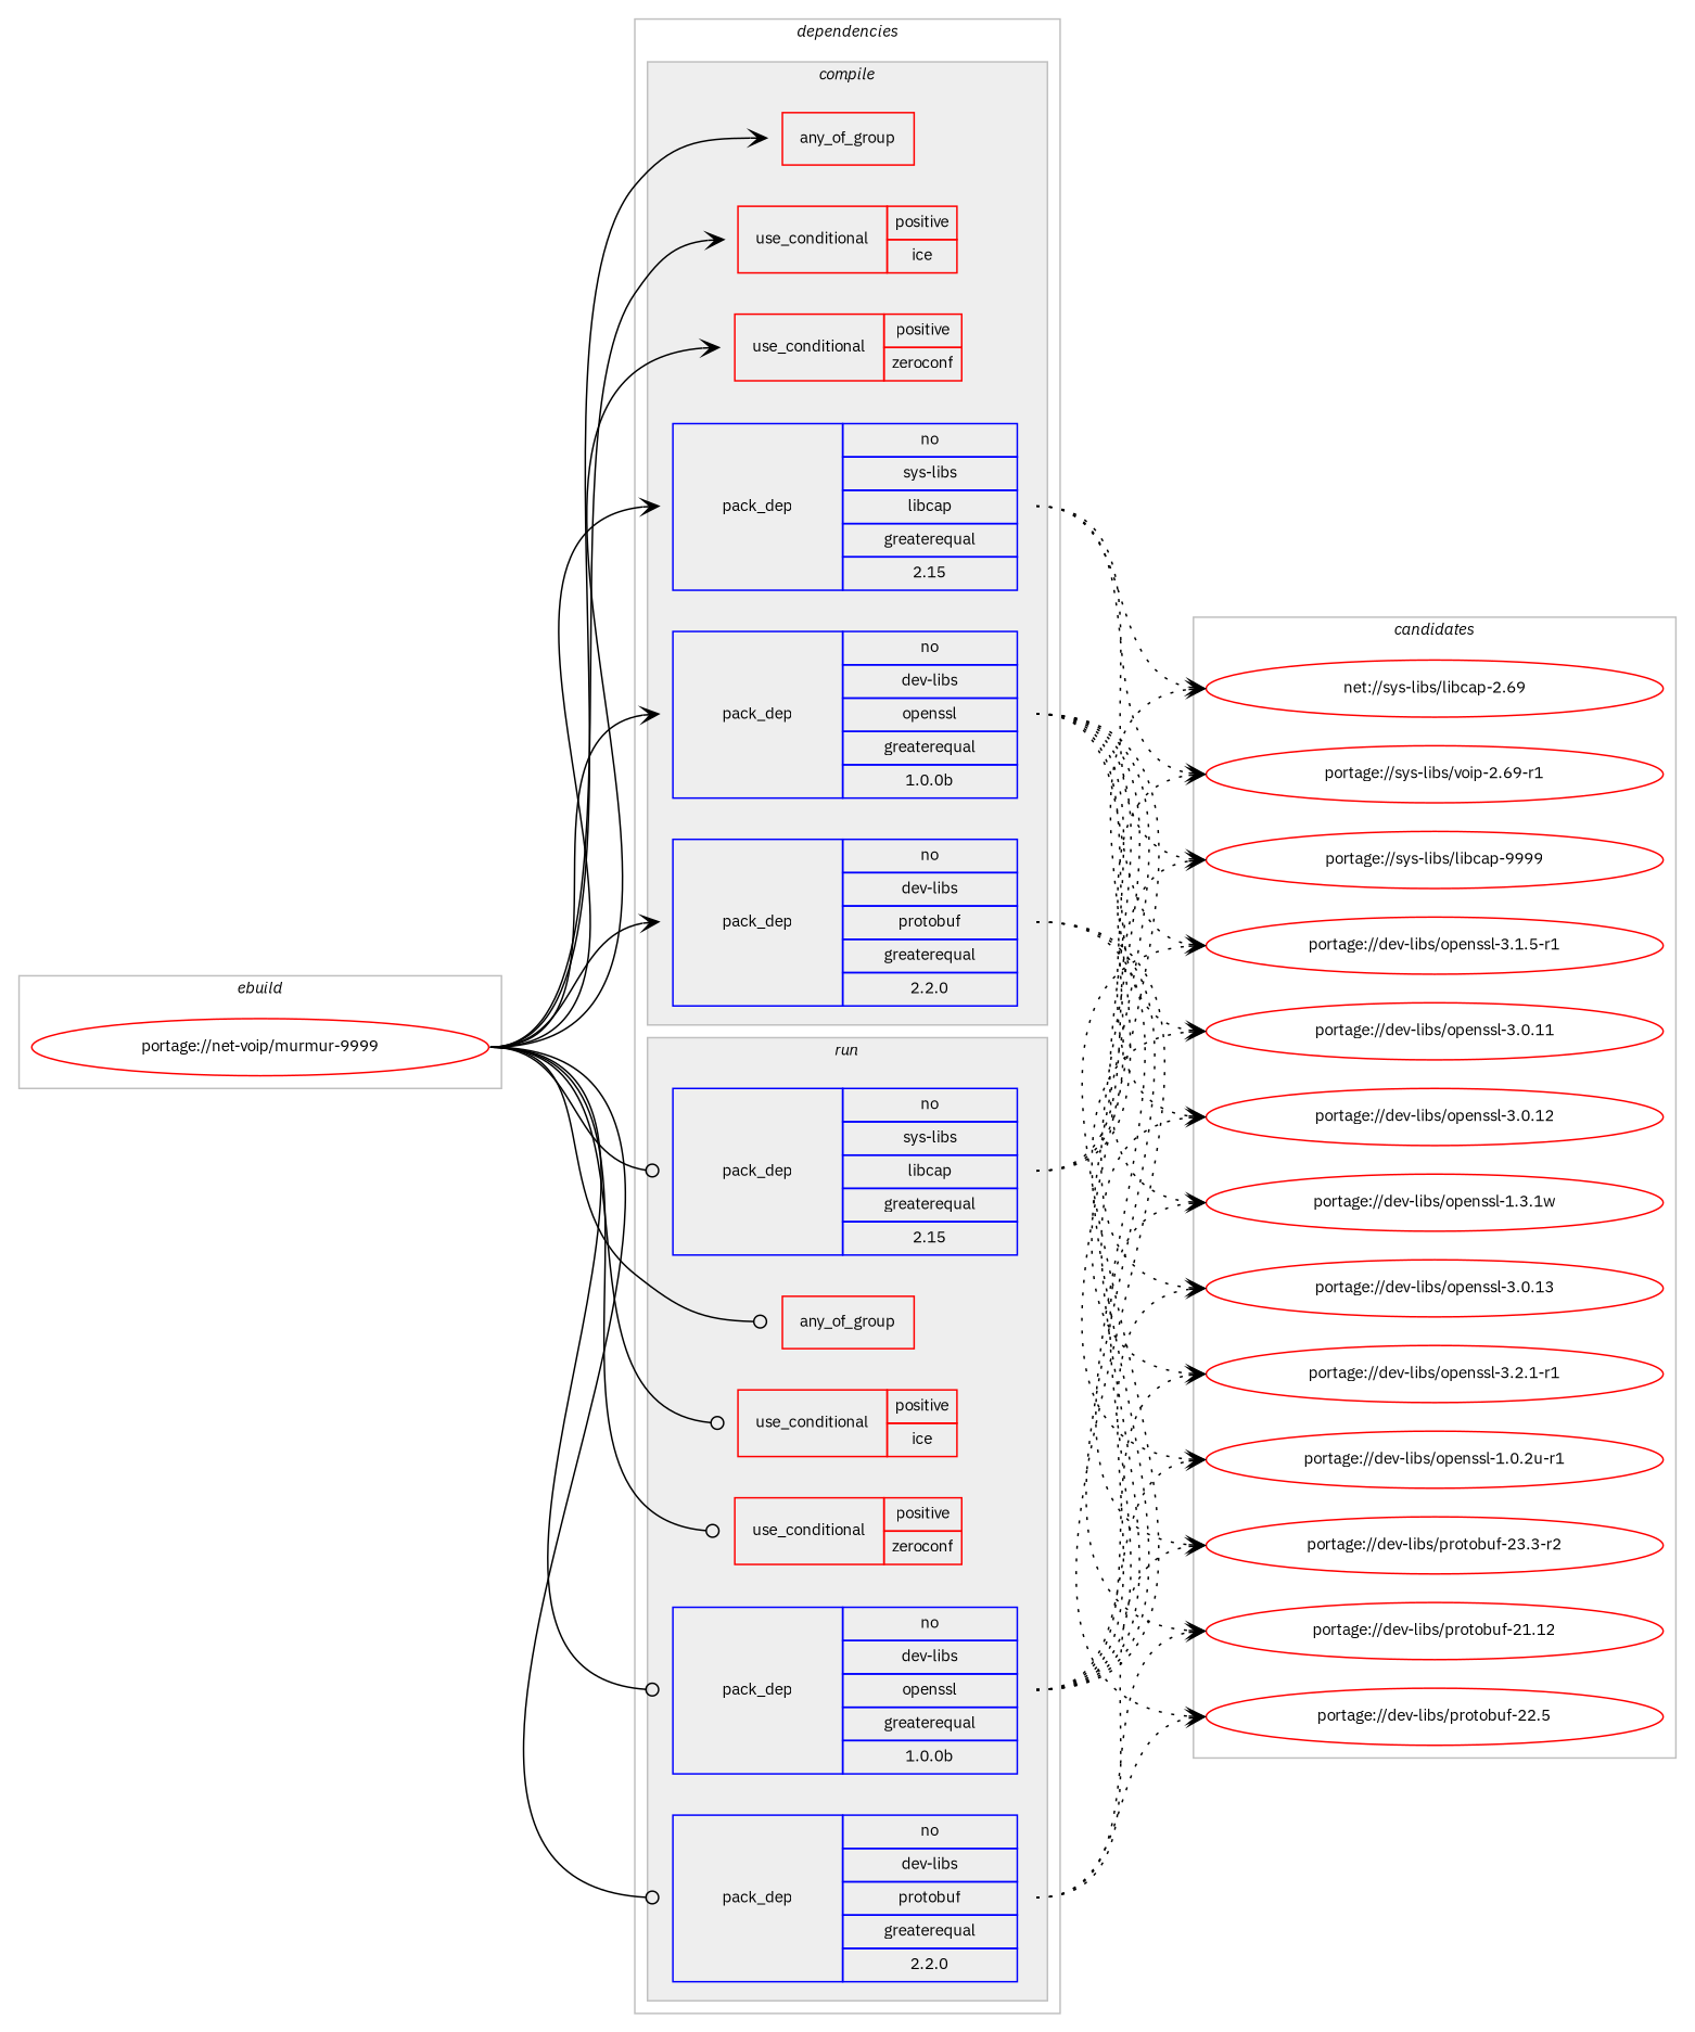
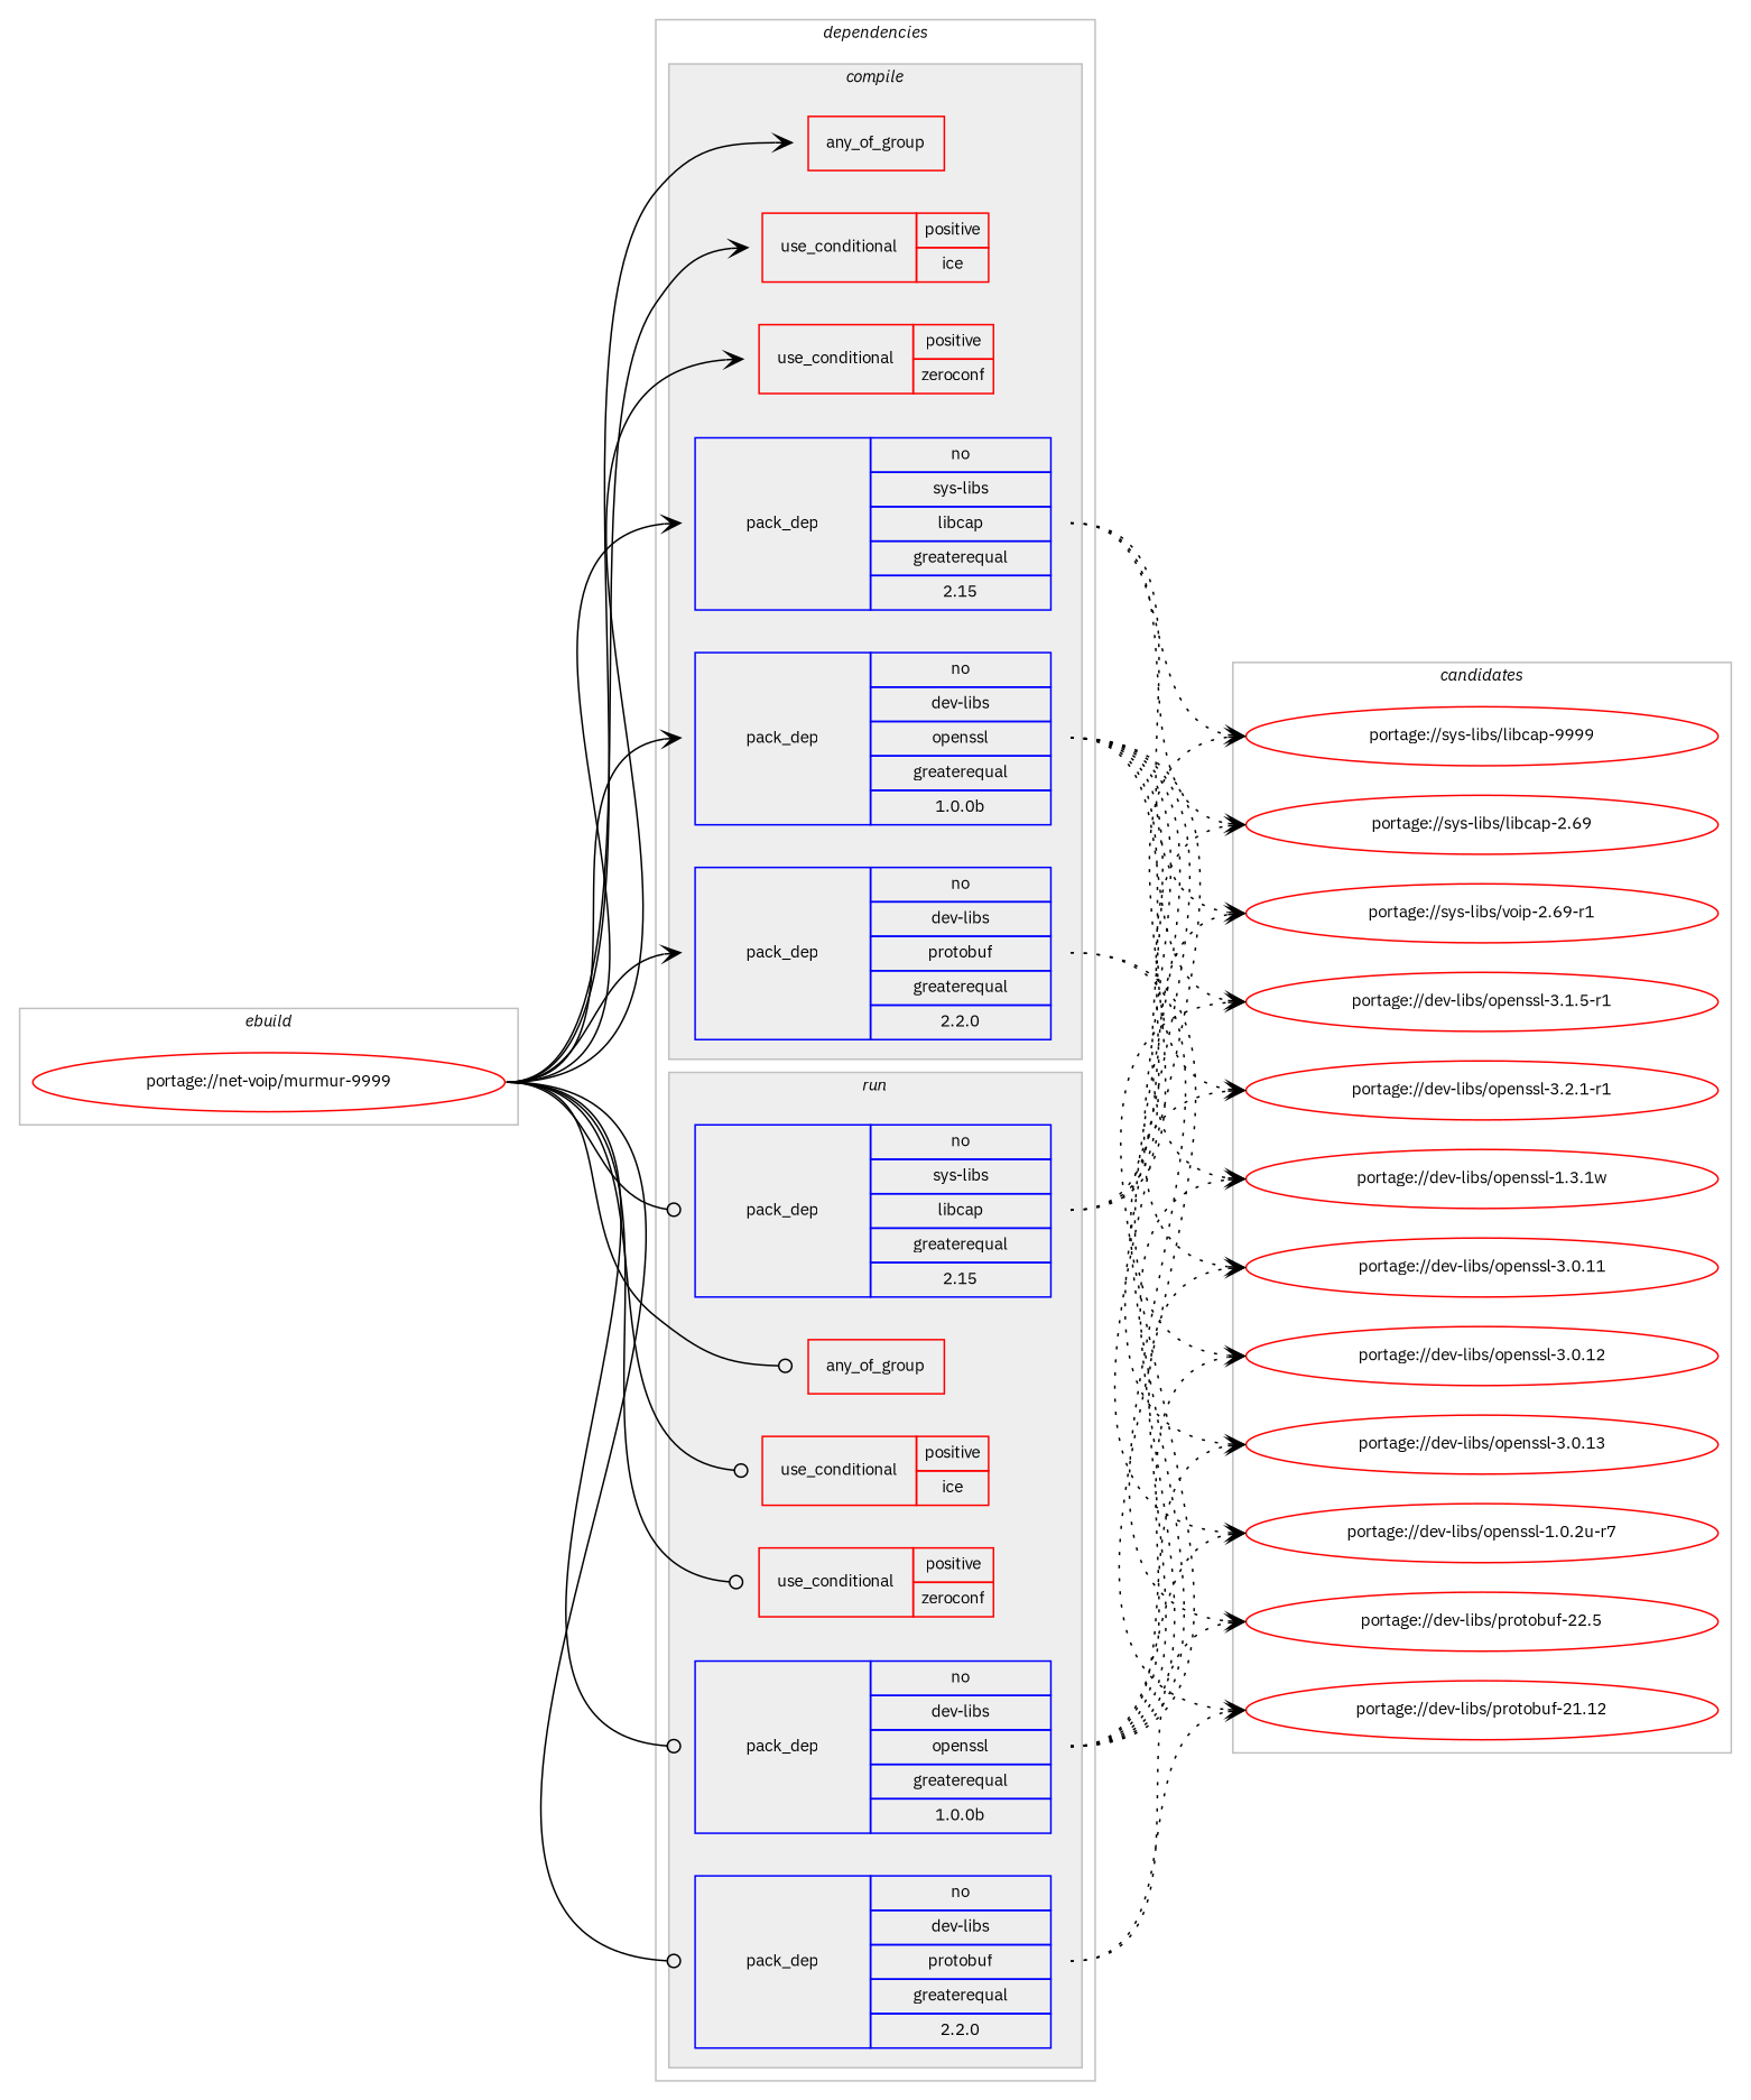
  digraph {
    compound=true
    concentrate=true
    fontname="IBM Plex Sans"
    fontsize=10
    newrank=true
    rankdir=LR
    ranksep=1.5
    node [color=red fontname="IBM Plex Sans" fontsize=10]
    edge [arrowhead=vee fontname="IBM Plex Sans" headport=w style=dotted tailport=e weight=100]
    n1 [label="portage://net-voip/murmur-9999" width=4]
    n2 [label=<<TABLE BORDER="0" CELLBORDER="1" CELLSPACING="0" CELLPADDING="4"><TR><TD CELLPADDING="10">any_of_group</TD></TR></TABLE>> shape=none]
    n3 [label=<<TABLE BORDER="0" CELLBORDER="1" CELLSPACING="0" CELLPADDING="4"><TR><TD ROWSPAN="3" CELLPADDING="10">use_conditional</TD></TR><TR><TD>positive</TD></TR><TR><TD>ice</TD></TR></TABLE>> shape=none]
    n4 [label=<<TABLE BORDER="0" CELLBORDER="1" CELLSPACING="0" CELLPADDING="4"><TR><TD ROWSPAN="3" CELLPADDING="10">use_conditional</TD></TR><TR><TD>positive</TD></TR><TR><TD>zeroconf</TD></TR></TABLE>> shape=none]
    n5 [color=blue label=<<TABLE BORDER="0" CELLBORDER="1" CELLSPACING="0" CELLPADDING="4" WIDTH="220"><TR><TD ROWSPAN="6" CELLPADDING="30">pack_dep</TD></TR><TR><TD WIDTH="110">no</TD></TR><TR><TD>dev-libs</TD></TR><TR><TD>openssl</TD></TR><TR><TD>greaterequal</TD></TR><TR><TD>1.0.0b</TD></TR></TABLE>> shape=none]
    n6 [color=blue label=<<TABLE BORDER="0" CELLBORDER="1" CELLSPACING="0" CELLPADDING="4" WIDTH="220"><TR><TD ROWSPAN="6" CELLPADDING="30">pack_dep</TD></TR><TR><TD WIDTH="110">no</TD></TR><TR><TD>dev-libs</TD></TR><TR><TD>protobuf</TD></TR><TR><TD>greaterequal</TD></TR><TR><TD>2.2.0</TD></TR></TABLE>> shape=none]
    n7 [color=blue label=<<TABLE BORDER="0" CELLBORDER="1" CELLSPACING="0" CELLPADDING="4" WIDTH="220"><TR><TD ROWSPAN="6" CELLPADDING="30">pack_dep</TD></TR><TR><TD WIDTH="110">no</TD></TR><TR><TD>sys-libs</TD></TR><TR><TD>libcap</TD></TR><TR><TD>greaterequal</TD></TR><TR><TD>2.15</TD></TR></TABLE>> shape=none]
    n8 [color=blue label=<<TABLE BORDER="0" CELLBORDER="1" CELLSPACING="0" CELLPADDING="4" WIDTH="220"><TR><TD ROWSPAN="6" CELLPADDING="30">pack_dep</TD></TR><TR><TD WIDTH="110">no</TD></TR><TR><TD>sys-libs</TD></TR><TR><TD>libcap</TD></TR><TR><TD>greaterequal</TD></TR><TR><TD>2.15</TD></TR></TABLE>> shape=none]
    n9 [label=<<TABLE BORDER="0" CELLBORDER="1" CELLSPACING="0" CELLPADDING="4"><TR><TD CELLPADDING="10">any_of_group</TD></TR></TABLE>> shape=none]
    n10 [label=<<TABLE BORDER="0" CELLBORDER="1" CELLSPACING="0" CELLPADDING="4"><TR><TD ROWSPAN="3" CELLPADDING="10">use_conditional</TD></TR><TR><TD>positive</TD></TR><TR><TD>ice</TD></TR></TABLE>> shape=none]
    n11 [label=<<TABLE BORDER="0" CELLBORDER="1" CELLSPACING="0" CELLPADDING="4"><TR><TD ROWSPAN="3" CELLPADDING="10">use_conditional</TD></TR><TR><TD>positive</TD></TR><TR><TD>zeroconf</TD></TR></TABLE>> shape=none]
    n12 [color=blue label=<<TABLE BORDER="0" CELLBORDER="1" CELLSPACING="0" CELLPADDING="4" WIDTH="220"><TR><TD ROWSPAN="6" CELLPADDING="30">pack_dep</TD></TR><TR><TD WIDTH="110">no</TD></TR><TR><TD>dev-libs</TD></TR><TR><TD>openssl</TD></TR><TR><TD>greaterequal</TD></TR><TR><TD>1.0.0b</TD></TR></TABLE>> shape=none]
    n13 [color=blue label=<<TABLE BORDER="0" CELLBORDER="1" CELLSPACING="0" CELLPADDING="4" WIDTH="220"><TR><TD ROWSPAN="6" CELLPADDING="30">pack_dep</TD></TR><TR><TD WIDTH="110">no</TD></TR><TR><TD>dev-libs</TD></TR><TR><TD>protobuf</TD></TR><TR><TD>greaterequal</TD></TR><TR><TD>2.2.0</TD></TR></TABLE>> shape=none]
-   n14 [label="portage://dev-libs/openssl-1.0.2u-r1" width=4]
+   n14 [label="portage://dev-libs/openssl-1.0.2u-r7" width=4]
    n15 [label="portage://dev-libs/openssl-1.3.1w" width=4]
    n16 [label="portage://dev-libs/openssl-3.0.11" width=4]
    n17 [label="portage://dev-libs/openssl-3.0.12" width=4]
    n18 [label="portage://dev-libs/openssl-3.0.13" width=4]
    n19 [label="portage://dev-libs/openssl-3.1.5-r1" width=4]
    n20 [label="portage://dev-libs/openssl-3.2.1-r1" width=4]
    n21 [label="portage://dev-libs/protobuf-21.12" width=4]
    n22 [label="portage://dev-libs/protobuf-22.5" width=4]
-   n23 [label="portage://dev-libs/protobuf-23.3-r2" width=4]
-   n24 [label="net://sys-libs/libcap-2.69" width=4]
+   n24 [label="portage://sys-libs/libcap-2.69" width=4]
    n25 [label="portage://sys-libs/voip-2.69-r1" width=4]
    n26 [label="portage://sys-libs/libcap-9999" width=4]
    subgraph cluster_1 {
      color=gray
      label=<<i>ebuild</i>>
      rank=same
      n1
    }
    subgraph cluster_2 {
      color=gray
      label=<<i>dependencies</i>>
      subgraph cluster_3 {
        color=gray
        fillcolor="#eeeeee"
        label=<<i>compile</i>>
        style=filled
        subgraph sub_4 {
          color=gray
          fillcolor="#eeeeee"
          label=<<i>compile</i>>
          style=filled
          n2
        }
        subgraph sub_5 {
          color=gray
          fillcolor="#eeeeee"
          label=<<i>compile</i>>
          style=filled
          n3
        }
        subgraph sub_6 {
          color=gray
          fillcolor="#eeeeee"
          label=<<i>compile</i>>
          style=filled
          n4
        }
        subgraph sub_7 {
          color=gray
          fillcolor="#eeeeee"
          label=<<i>compile</i>>
          style=filled
          n5
        }
        subgraph sub_8 {
          color=gray
          fillcolor="#eeeeee"
          label=<<i>compile</i>>
          style=filled
          n6
        }
        subgraph sub_9 {
          color=gray
          fillcolor="#eeeeee"
          label=<<i>compile</i>>
          style=filled
          n7
        }
      }
      subgraph cluster_10 {
        color=gray
        fillcolor="#eeeeee"
        label=<<i>compile and run</i>>
        style=filled
      }
      subgraph cluster_11 {
        color=gray
        fillcolor="#eeeeee"
        label=<<i>run</i>>
        style=filled
        subgraph sub_12 {
          color=gray
          fillcolor="#eeeeee"
          label=<<i>run</i>>
          style=filled
          n8
        }
        subgraph sub_13 {
          color=gray
          fillcolor="#eeeeee"
          label=<<i>run</i>>
          style=filled
          n9
        }
        subgraph sub_14 {
          color=gray
          fillcolor="#eeeeee"
          label=<<i>run</i>>
          style=filled
          n10
        }
        subgraph sub_15 {
          color=gray
          fillcolor="#eeeeee"
          label=<<i>run</i>>
          style=filled
          n11
        }
        subgraph sub_16 {
          color=gray
          fillcolor="#eeeeee"
          label=<<i>run</i>>
          style=filled
          n12
        }
        subgraph sub_17 {
          color=gray
          fillcolor="#eeeeee"
          label=<<i>run</i>>
          style=filled
          n13
        }
      }
    }
    subgraph cluster_18 {
      color=gray
      label=<<i>candidates</i>>
      rank=same
      subgraph sub_19 {
        color=black
        label=<<i>candidates</i>>
        nodesep=1
        rank=same
        n14
        n15
        n16
        n17
        n18
        n19
        n20
      }
      subgraph sub_20 {
        color=black
        label=<<i>candidates</i>>
        nodesep=1
        rank=same
        n21
        n22
-       n23
      }
      subgraph sub_21 {
        color=black
        label=<<i>candidates</i>>
        nodesep=1
        rank=same
        n24
        n25
        n26
      }
      subgraph sub_22 {
        color=black
        label=<<i>candidates</i>>
        nodesep=1
        rank=same
        n14
        n15
        n16
        n17
        n18
        n19
        n20
      }
      subgraph sub_23 {
        color=black
        label=<<i>candidates</i>>
        nodesep=1
        rank=same
        n21
        n22
-       n23
      }
      subgraph sub_24 {
        color=black
        label=<<i>candidates</i>>
        nodesep=1
        rank=same
        n24
        n25
        n26
      }
    }
    n1 -> n2 [style=solid weight=20]
    n1 -> n3 [style=solid weight=20]
    n1 -> n4 [style=solid weight=20]
    n1 -> n5 [style=solid weight=20]
    n1 -> n6 [style=solid weight=20]
    n1 -> n7 [style=solid weight=20]
    n1 -> n8 [arrowhead=odot style=solid weight=20]
    n1 -> n9 [arrowhead=odot style=solid weight=20]
    n1 -> n10 [arrowhead=odot style=solid weight=20]
    n1 -> n11 [arrowhead=odot style=solid weight=20]
    n1 -> n12 [arrowhead=odot style=solid weight=20]
    n1 -> n13 [arrowhead=odot style=solid weight=20]
    n5 -> n14
    n5 -> n15
    n5 -> n16
    n5 -> n17
    n5 -> n18
    n5 -> n19
    n5 -> n20
    n6 -> n21
    n6 -> n22
-   n6 -> n23
    n7 -> n24
    n7 -> n25
    n7 -> n26
    n8 -> n24
    n8 -> n25
    n8 -> n26
    n12 -> n14
    n12 -> n15
    n12 -> n16
    n12 -> n17
    n12 -> n18
    n12 -> n19
    n12 -> n20
    n13 -> n21
    n13 -> n22
-   n13 -> n23
  }
